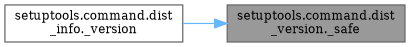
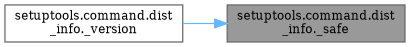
  digraph {
    rankdir=RL
    fontname="DejaVu Serif"
    node [fontname="DejaVu Serif" fontsize=10 shape=box style=filled]
-   n1 [color=gray40 fillcolor=grey60 fontcolor=black height=0.2 label="setuptools.command.dist\l_version._safe" width=0.4]
+   n1 [color=gray40 fillcolor=grey60 fontcolor=black height=0.2 label="setuptools.command.dist\l_info._safe" width=0.4]
    n2 [color=grey40 fillcolor=white height=0.2 label="setuptools.command.dist\l_info._version" width=0.4]
    n1 -> n2 [color=steelblue1 dir=back fontname="DejaVu Serif" fontsize=10 labelfontname=Helvetica labelfontsize=10 style=solid]
  }
